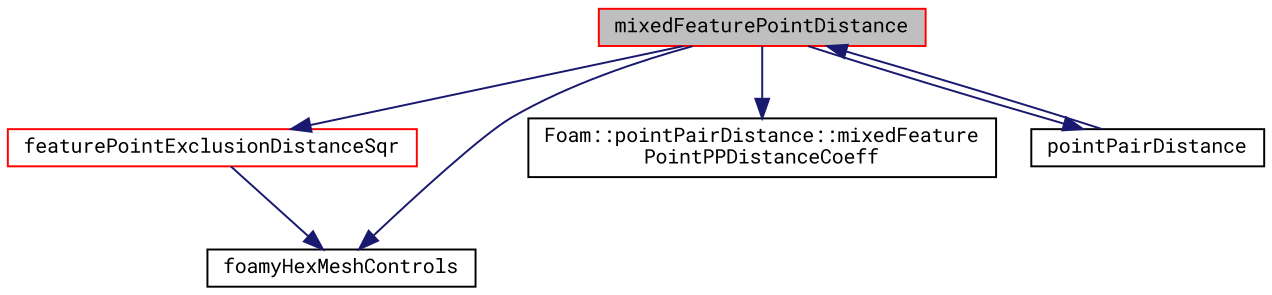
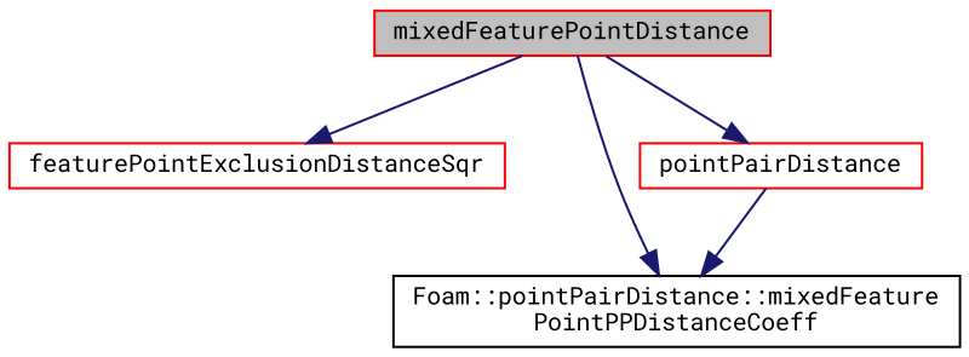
  digraph {
    fontname="Roboto Mono"
    rankdir=TB
    node [color=red fontname="Roboto Mono" fontsize=10 shape=record]
    edge [color=midnightblue fontname="Roboto Mono" fontsize=10 labelfontname=FreeSans labelfontsize=10 style=solid]
    n1 [fillcolor=grey75 fontcolor=black height=0.2 label=mixedFeaturePointDistance style=filled width=0.4]
    n2 [height=0.2 label=featurePointExclusionDistanceSqr width=0.4]
-   n3 [color=black height=0.2 label=foamyHexMeshControls width=0.4]
    n4 [color=black height=0.2 label="Foam::pointPairDistance::mixedFeature\lPointPPDistanceCoeff" width=0.4]
-   n5 [color=black height=0.2 label=pointPairDistance width=0.4]
+   n5 [height=0.2 label=pointPairDistance width=0.4]
    n1 -> n2
-   n1 -> n3
    n1 -> n4
    n1 -> n5
-   n2 -> n3
-   n5 -> n1
+   n5 -> n4
  }
